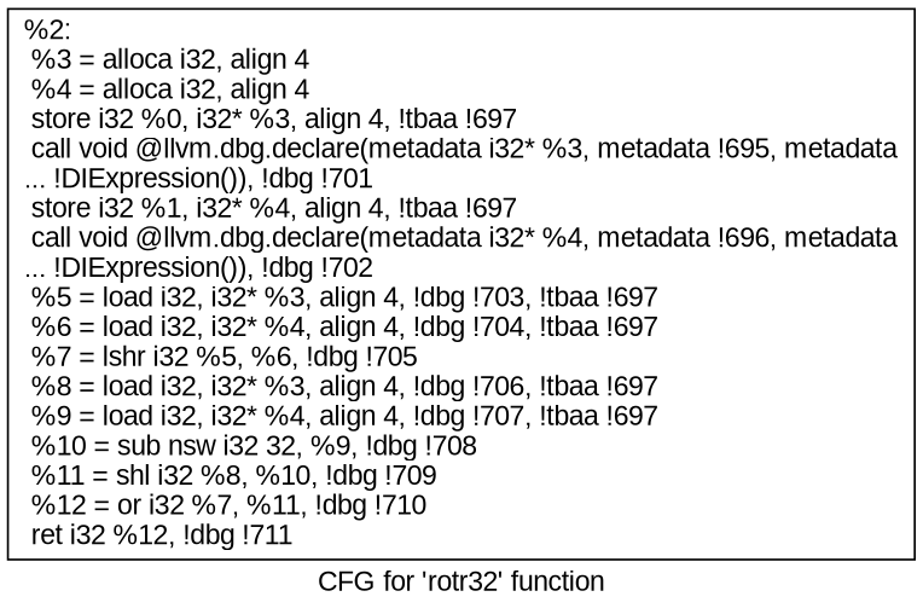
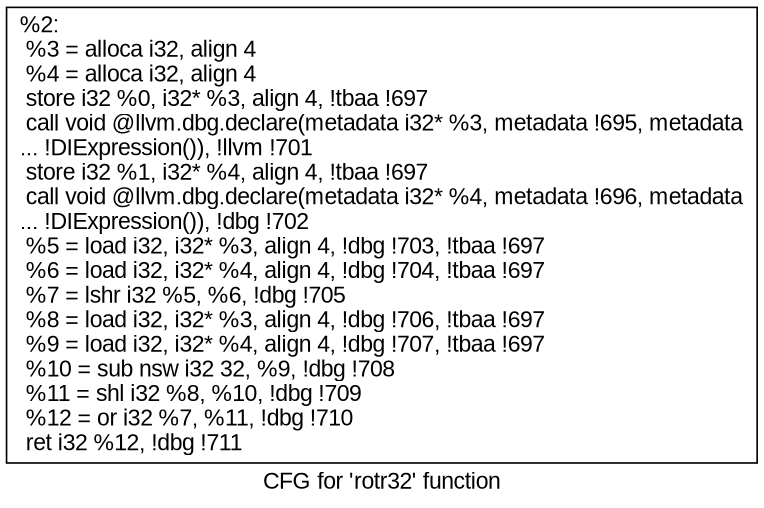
  digraph {
    label="CFG for 'rotr32' function"
    fontname="Liberation Sans"
-   n1 [label="{%2:\l  %3 = alloca i32, align 4\l  %4 = alloca i32, align 4\l  store i32 %0, i32* %3, align 4, !tbaa !697\l  call void @llvm.dbg.declare(metadata i32* %3, metadata !695, metadata\l... !DIExpression()), !dbg !701\l  store i32 %1, i32* %4, align 4, !tbaa !697\l  call void @llvm.dbg.declare(metadata i32* %4, metadata !696, metadata\l... !DIExpression()), !dbg !702\l  %5 = load i32, i32* %3, align 4, !dbg !703, !tbaa !697\l  %6 = load i32, i32* %4, align 4, !dbg !704, !tbaa !697\l  %7 = lshr i32 %5, %6, !dbg !705\l  %8 = load i32, i32* %3, align 4, !dbg !706, !tbaa !697\l  %9 = load i32, i32* %4, align 4, !dbg !707, !tbaa !697\l  %10 = sub nsw i32 32, %9, !dbg !708\l  %11 = shl i32 %8, %10, !dbg !709\l  %12 = or i32 %7, %11, !dbg !710\l  ret i32 %12, !dbg !711\l}" shape=record fontname="Liberation Sans"]
+   n1 [label="{%2:\l  %3 = alloca i32, align 4\l  %4 = alloca i32, align 4\l  store i32 %0, i32* %3, align 4, !tbaa !697\l  call void @llvm.dbg.declare(metadata i32* %3, metadata !695, metadata\l... !DIExpression()), !llvm !701\l  store i32 %1, i32* %4, align 4, !tbaa !697\l  call void @llvm.dbg.declare(metadata i32* %4, metadata !696, metadata\l... !DIExpression()), !dbg !702\l  %5 = load i32, i32* %3, align 4, !dbg !703, !tbaa !697\l  %6 = load i32, i32* %4, align 4, !dbg !704, !tbaa !697\l  %7 = lshr i32 %5, %6, !dbg !705\l  %8 = load i32, i32* %3, align 4, !dbg !706, !tbaa !697\l  %9 = load i32, i32* %4, align 4, !dbg !707, !tbaa !697\l  %10 = sub nsw i32 32, %9, !dbg !708\l  %11 = shl i32 %8, %10, !dbg !709\l  %12 = or i32 %7, %11, !dbg !710\l  ret i32 %12, !dbg !711\l}" shape=record fontname="Liberation Sans"]
  }
